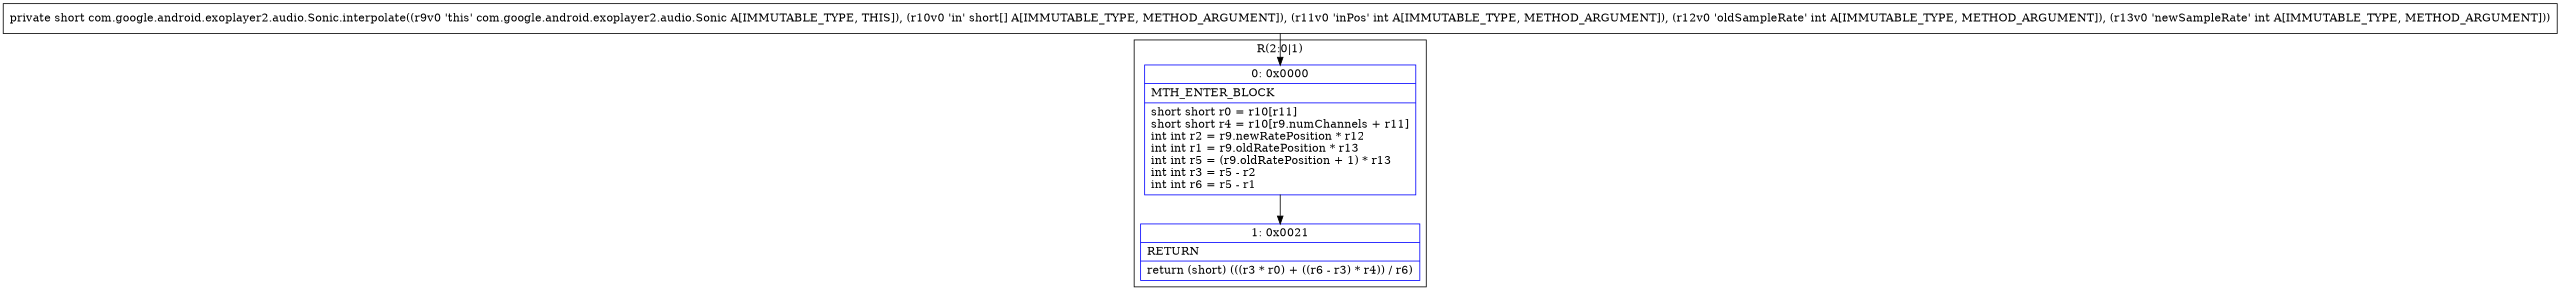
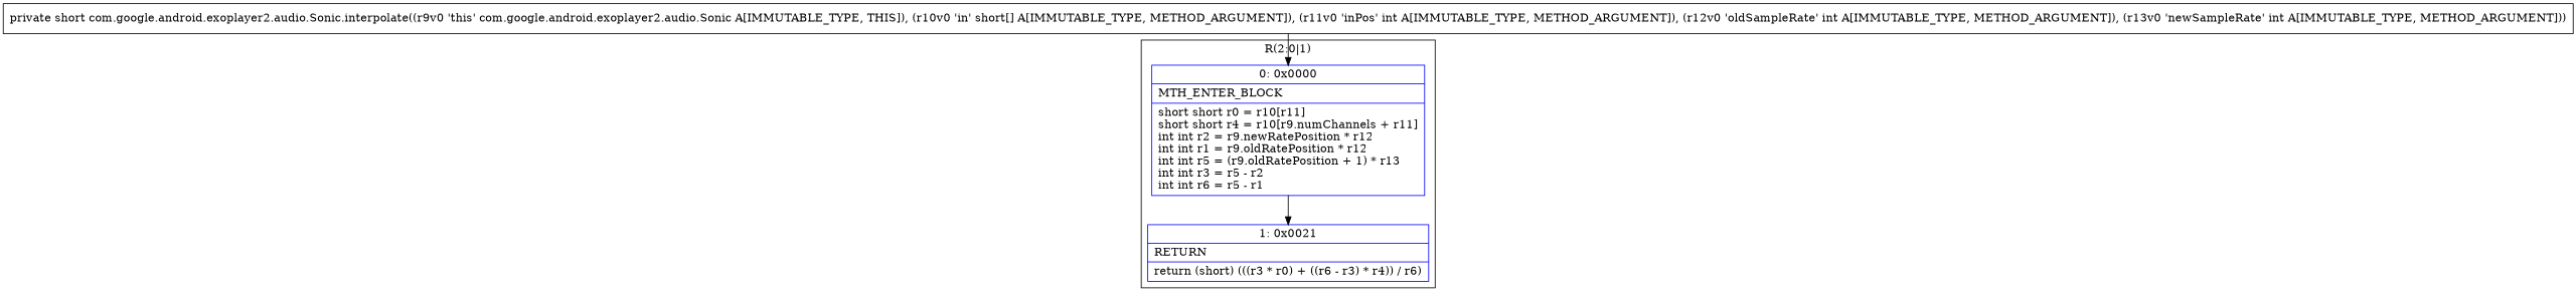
  digraph {
    node [color=blue shape=record]
-   n1 [label="{0\:\ 0x0000|MTH_ENTER_BLOCK\l|short short r0 = r10[r11]\lshort short r4 = r10[r9.numChannels + r11]\lint int r2 = r9.newRatePosition * r12\lint int r1 = r9.oldRatePosition * r13\lint int r5 = (r9.oldRatePosition + 1) * r13\lint int r3 = r5 \- r2\lint int r6 = r5 \- r1\l}"]
+   n1 [label="{0\:\ 0x0000|MTH_ENTER_BLOCK\l|short short r0 = r10[r11]\lshort short r4 = r10[r9.numChannels + r11]\lint int r2 = r9.newRatePosition * r12\lint int r1 = r9.oldRatePosition * r12\lint int r5 = (r9.oldRatePosition + 1) * r13\lint int r3 = r5 \- r2\lint int r6 = r5 \- r1\l}"]
    n2 [label="{1\:\ 0x0021|RETURN\l|return (short) (((r3 * r0) + ((r6 \- r3) * r4)) \/ r6)\l}"]
    n3 [label="{private short com.google.android.exoplayer2.audio.Sonic.interpolate((r9v0 'this' com.google.android.exoplayer2.audio.Sonic A[IMMUTABLE_TYPE, THIS]), (r10v0 'in' short[] A[IMMUTABLE_TYPE, METHOD_ARGUMENT]), (r11v0 'inPos' int A[IMMUTABLE_TYPE, METHOD_ARGUMENT]), (r12v0 'oldSampleRate' int A[IMMUTABLE_TYPE, METHOD_ARGUMENT]), (r13v0 'newSampleRate' int A[IMMUTABLE_TYPE, METHOD_ARGUMENT])) }" color=""]
    subgraph cluster_1 {
      label="R(2:0|1)"
      n1
      n2
    }
    n1 -> n2
    n3 -> n1
  }
